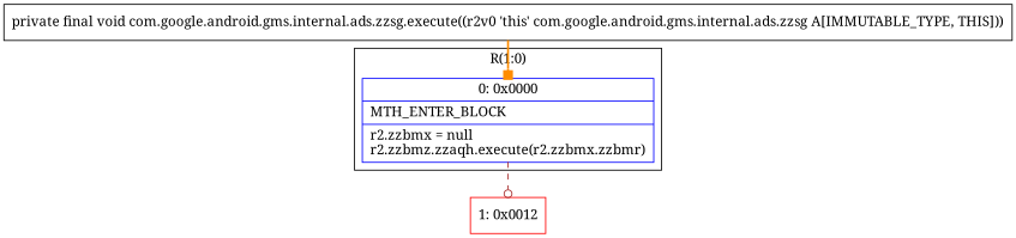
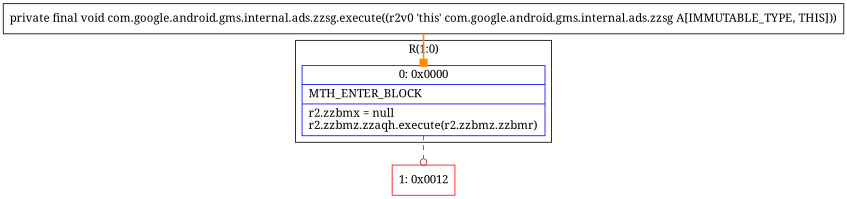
  digraph {
    fontname="Noto Serif"
    node [shape=record fontname="Noto Serif"]
    edge [fontname="Noto Serif"]
-   n1 [color=blue label="{0\:\ 0x0000|MTH_ENTER_BLOCK\l|r2.zzbmx = null\lr2.zzbmz.zzaqh.execute(r2.zzbmx.zzbmr)\l}"]
+   n1 [color=blue label="{0\:\ 0x0000|MTH_ENTER_BLOCK\l|r2.zzbmx = null\lr2.zzbmz.zzaqh.execute(r2.zzbmz.zzbmr)\l}"]
    n2 [color=red label="{1\:\ 0x0012}"]
    n3 [label="{private final void com.google.android.gms.internal.ads.zzsg.execute((r2v0 'this' com.google.android.gms.internal.ads.zzsg A[IMMUTABLE_TYPE, THIS])) }"]
    subgraph cluster_1 {
      label="R(1:0)"
      n1
    }
    n1 -> n2 [color=brown style=dashed arrowhead=odot]
    n3 -> n1 [color=darkorange style=bold arrowhead=box]
  }
